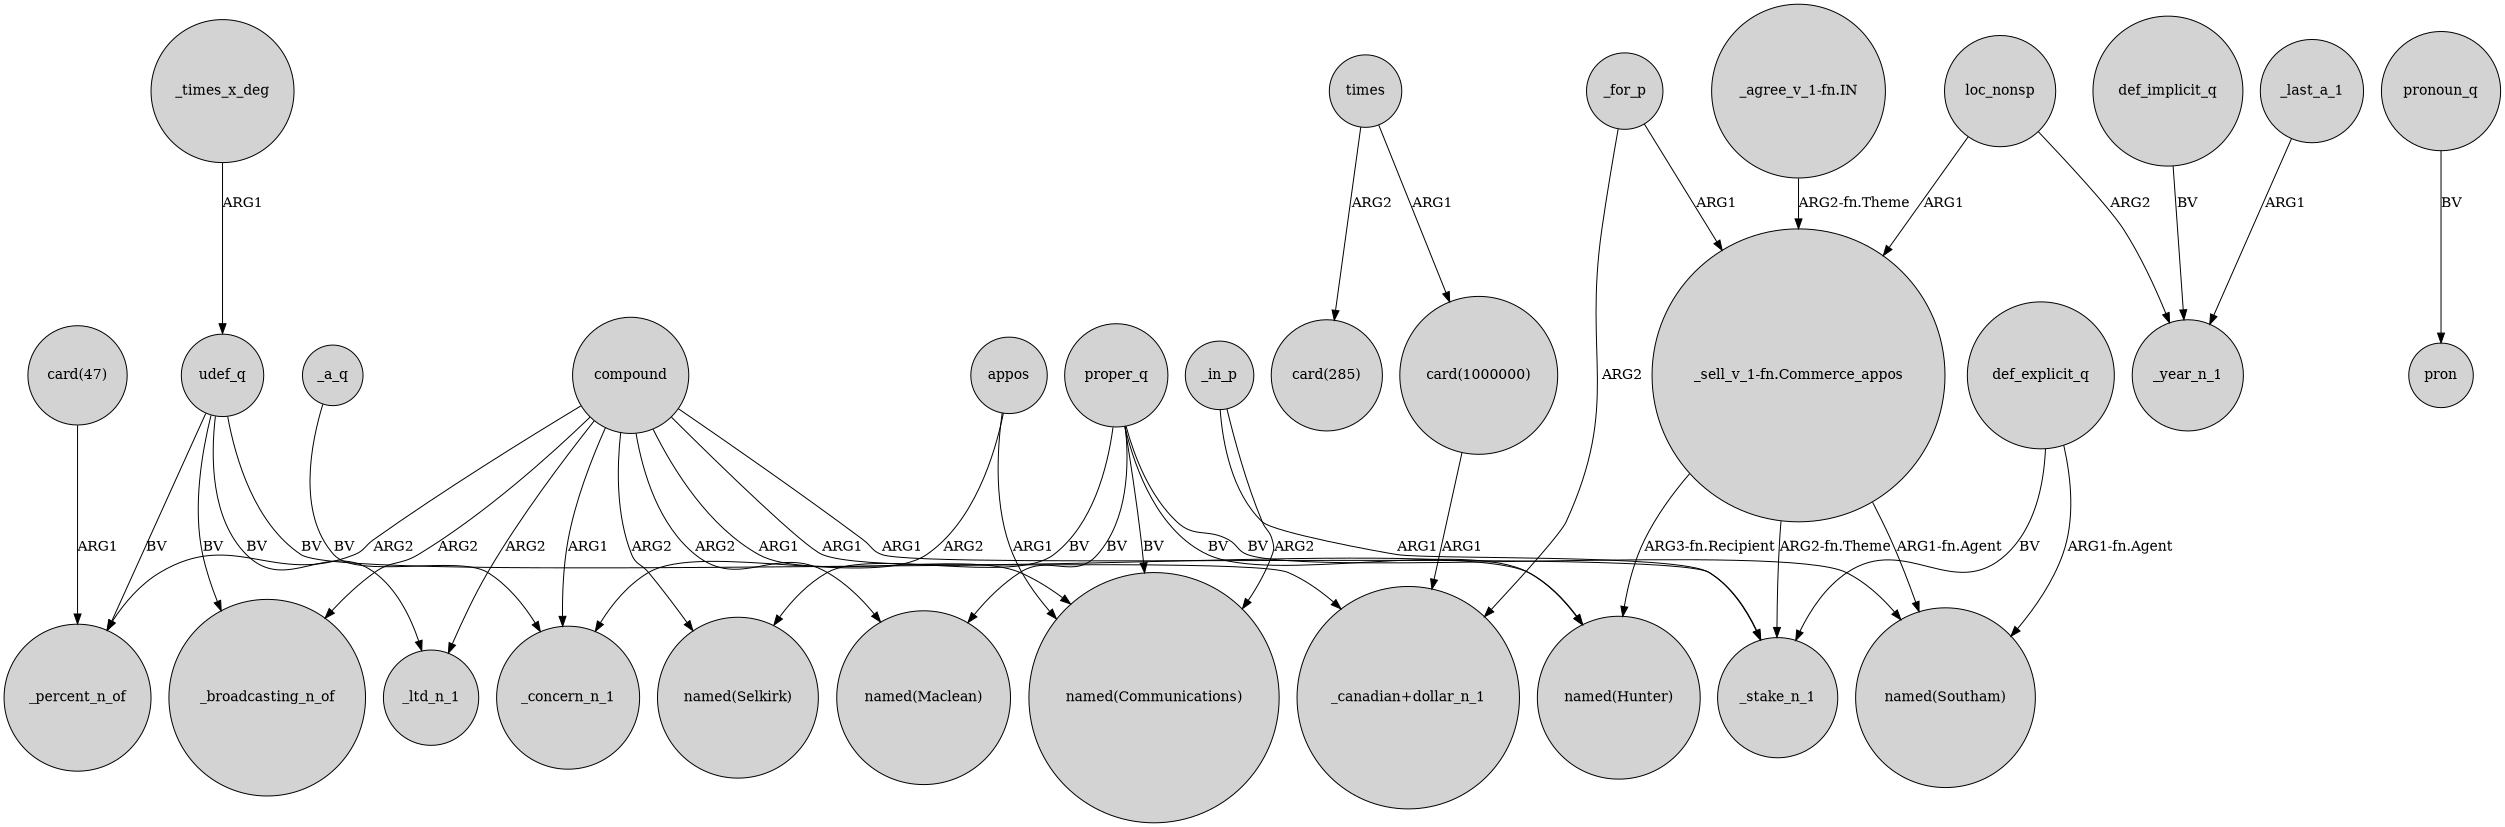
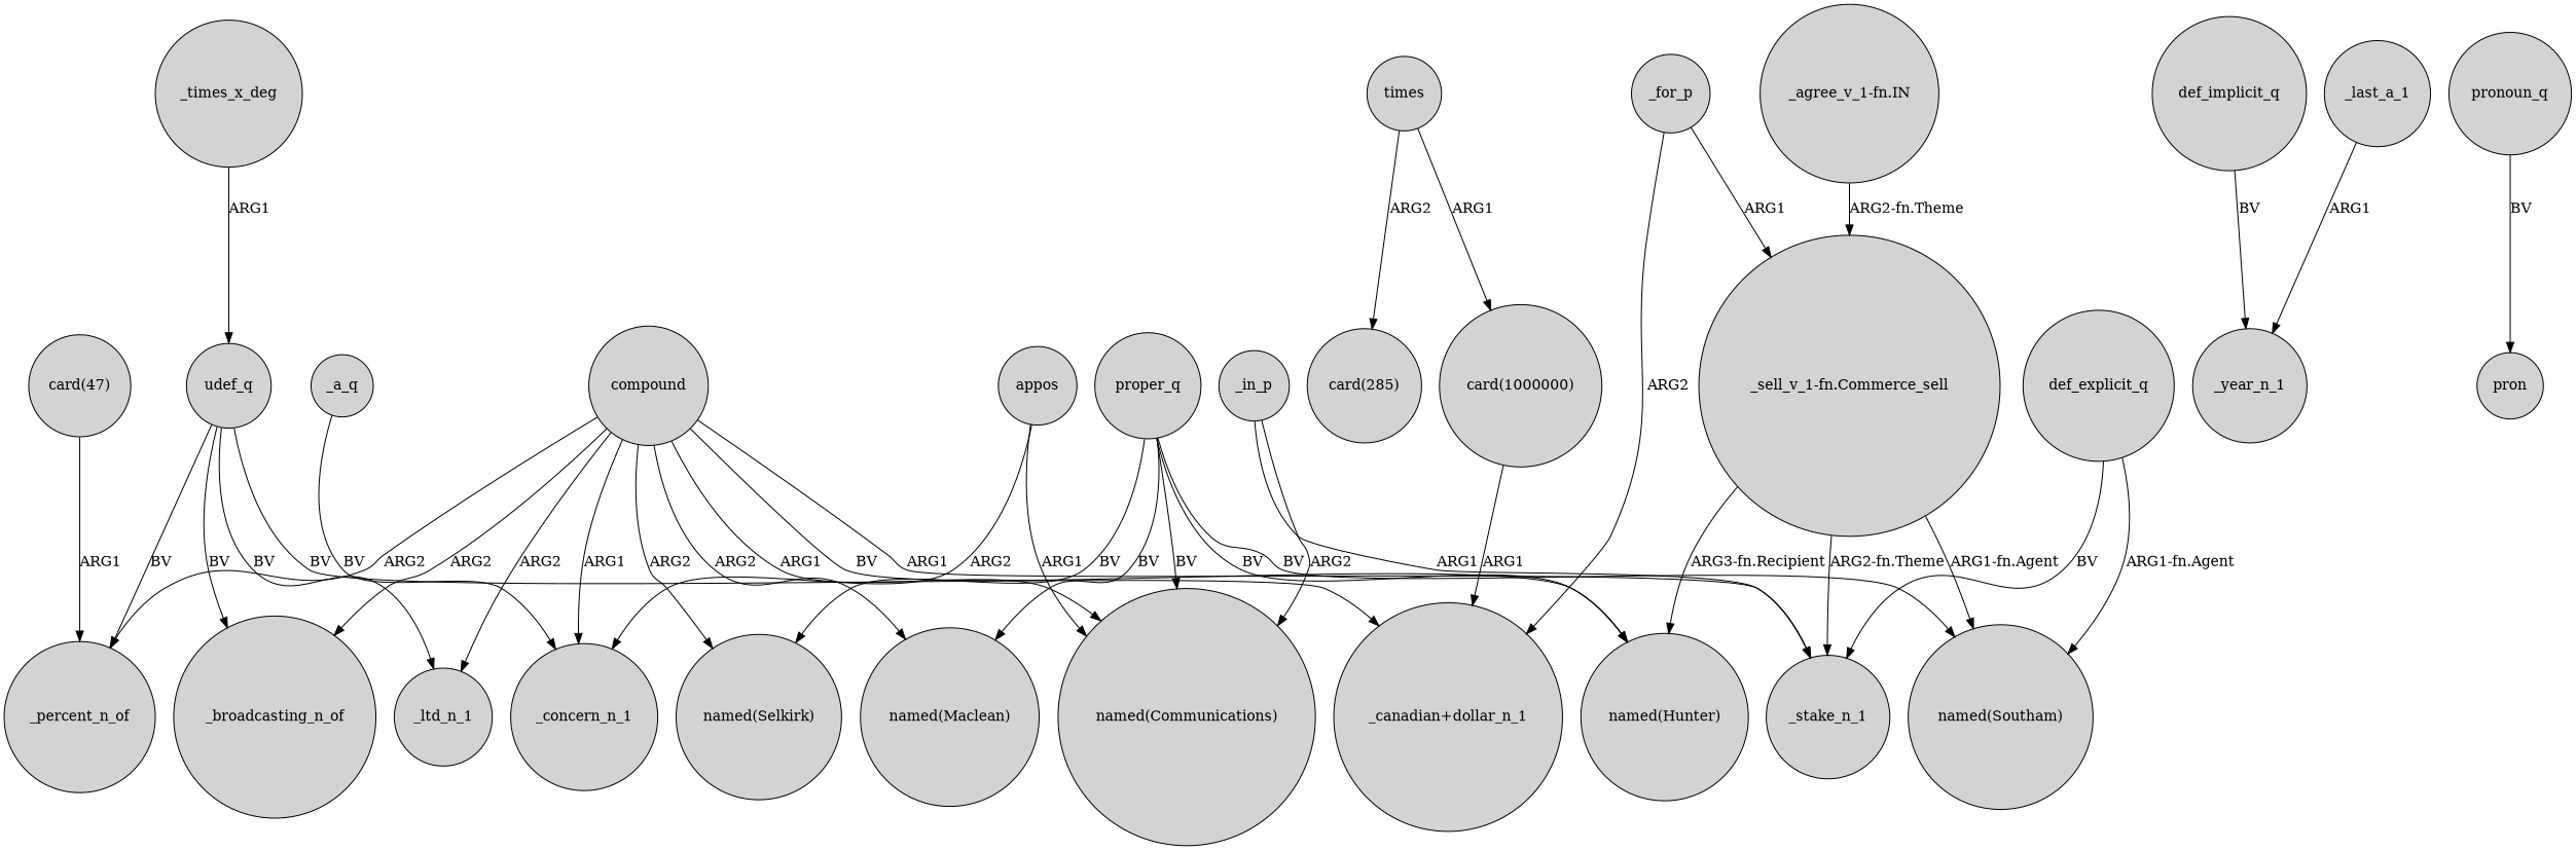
  digraph {
    node [shape=circle style=filled]
    udef_q
    _broadcasting_n_of
    "_canadian+dollar_n_1"
    _percent_n_of
    _ltd_n_1
    _a_q
    _concern_n_1
    proper_q
    "named(Southam)"
    "named(Selkirk)"
    "named(Communications)"
    "named(Maclean)"
    "named(Hunter)"
    compound
    _stake_n_1
    appos
-   "_sell_v_1-fn.Commerce_sell" [label="_sell_v_1-fn.Commerce_appos"]
+   "_sell_v_1-fn.Commerce_sell"
    def_implicit_q
    _year_n_1
    _for_p
    times
    "card(285)"
    "card(1000000)"
    "card(47)"
    n25 [label=_times_x_deg]
    _in_p
    pronoun_q
    pron
-   loc_nonsp
    "_agree_v_1-fn.IN"
    _last_a_1
    def_explicit_q
    udef_q -> _broadcasting_n_of [label=BV]
    udef_q -> "_canadian+dollar_n_1" [label=BV]
    udef_q -> _percent_n_of [label=BV]
    udef_q -> _ltd_n_1 [label=BV]
    _a_q -> _concern_n_1 [label=BV]
    proper_q -> "named(Southam)" [label=BV]
    proper_q -> "named(Selkirk)" [label=BV]
    proper_q -> "named(Communications)" [label=BV]
    proper_q -> "named(Maclean)" [label=BV]
    proper_q -> "named(Hunter)" [label=BV]
    compound -> _broadcasting_n_of [label=ARG2]
    compound -> _percent_n_of [label=ARG2]
    compound -> _ltd_n_1 [label=ARG2]
    compound -> _concern_n_1 [label=ARG1]
    compound -> "named(Selkirk)" [label=ARG2]
    compound -> "named(Communications)" [label=ARG1]
    compound -> "named(Maclean)" [label=ARG2]
-   compound -> "named(Hunter)" [label=ARG1]
+   compound -> "named(Hunter)" [label=BV]
    compound -> _stake_n_1 [label=ARG1]
    appos -> _concern_n_1 [label=ARG2]
    appos -> "named(Communications)" [label=ARG1]
    "_sell_v_1-fn.Commerce_sell" -> "named(Southam)" [label="ARG1-fn.Agent"]
    "_sell_v_1-fn.Commerce_sell" -> "named(Hunter)" [label="ARG3-fn.Recipient"]
    "_sell_v_1-fn.Commerce_sell" -> _stake_n_1 [label="ARG2-fn.Theme"]
    def_implicit_q -> _year_n_1 [label=BV]
    _for_p -> "_canadian+dollar_n_1" [label=ARG2]
    _for_p -> "_sell_v_1-fn.Commerce_sell" [label=ARG1]
    times -> "card(285)" [label=ARG2]
    times -> "card(1000000)" [label=ARG1]
    "card(1000000)" -> "_canadian+dollar_n_1" [label=ARG1]
    "card(47)" -> _percent_n_of [label=ARG1]
    n25 -> udef_q [label=ARG1]
    _in_p -> "named(Communications)" [label=ARG2]
    _in_p -> _stake_n_1 [label=ARG1]
    pronoun_q -> pron [label=BV]
-   loc_nonsp -> "_sell_v_1-fn.Commerce_sell" [label=ARG1]
-   loc_nonsp -> _year_n_1 [label=ARG2]
    "_agree_v_1-fn.IN" -> "_sell_v_1-fn.Commerce_sell" [label="ARG2-fn.Theme"]
    _last_a_1 -> _year_n_1 [label=ARG1]
    def_explicit_q -> "named(Southam)" [label="ARG1-fn.Agent"]
    def_explicit_q -> _stake_n_1 [label=BV]
  }
